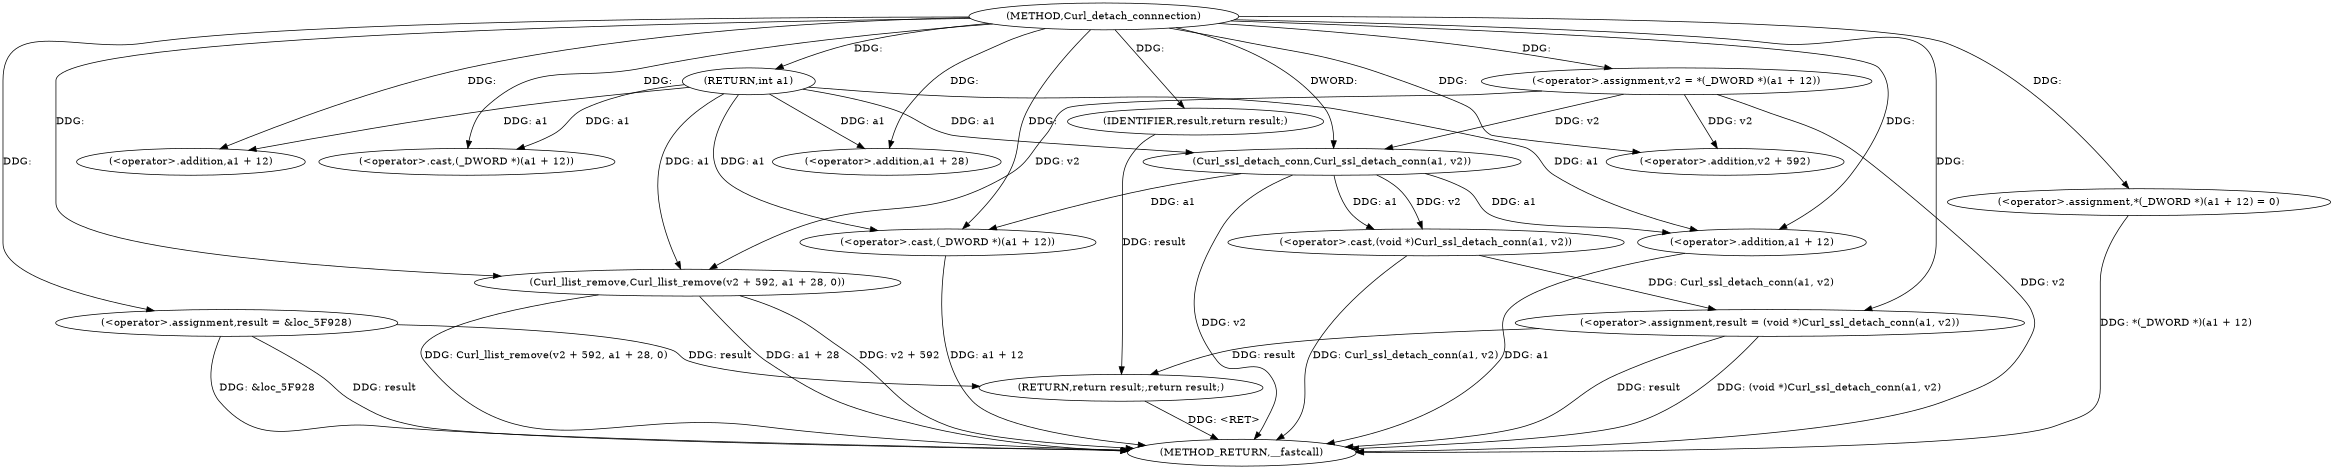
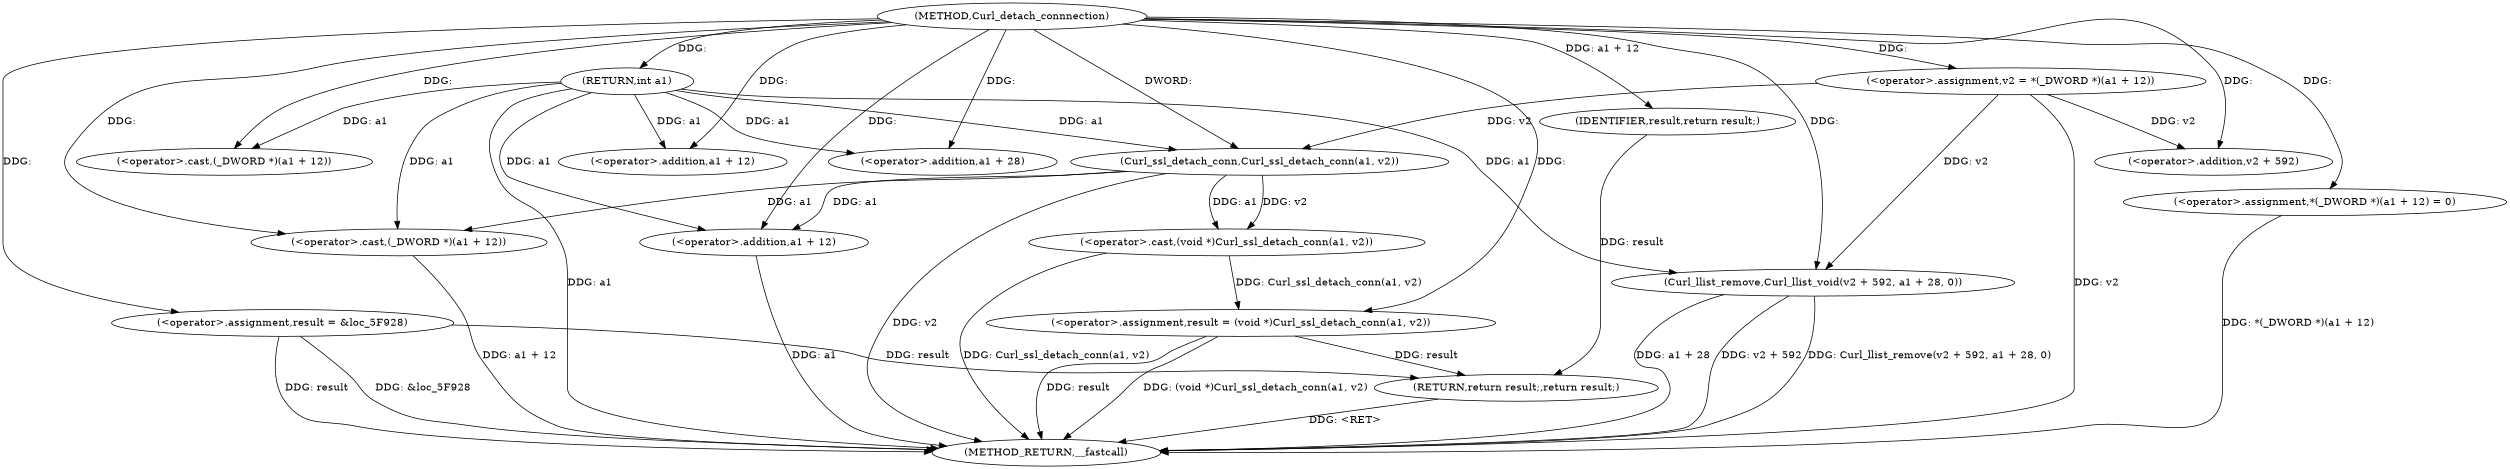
  digraph {
    n1 [label="(METHOD,Curl_detach_connnection)"]
    n2 [label="(RETURN,int a1)"]
    n3 [label="(<operator>.assignment,result = &loc_5F928)"]
    n4 [label="(<operator>.assignment,v2 = *(_DWORD *)(a1 + 12))"]
    n5 [label="(<operator>.cast,(_DWORD *)(a1 + 12))"]
    n6 [label="(<operator>.addition,a1 + 12)"]
-   n7 [label="(Curl_llist_remove,Curl_llist_remove(v2 + 592, a1 + 28, 0))"]
+   n7 [label="(Curl_llist_remove,Curl_llist_void(v2 + 592, a1 + 28, 0))"]
    n8 [label="(<operator>.addition,v2 + 592)"]
    n9 [label="(<operator>.addition,a1 + 28)"]
    n10 [label="(<operator>.assignment,result = (void *)Curl_ssl_detach_conn(a1, v2))"]
    n11 [label="(Curl_ssl_detach_conn,Curl_ssl_detach_conn(a1, v2))"]
    n12 [label="(<operator>.assignment,*(_DWORD *)(a1 + 12) = 0)"]
    n13 [label="(<operator>.cast,(_DWORD *)(a1 + 12))"]
    n14 [label="(<operator>.addition,a1 + 12)"]
    n15 [label="(IDENTIFIER,result,return result;)"]
    n16 [label="(METHOD_RETURN,__fastcall)"]
    n17 [label="(RETURN,return result;,return result;)"]
    n18 [label="(<operator>.cast,(void *)Curl_ssl_detach_conn(a1, v2))"]
    n1 -> n2 [label="DDG: "]
    n1 -> n3 [label="DDG: "]
    n1 -> n4 [label="DDG: "]
    n1 -> n5 [label="DDG: "]
    n1 -> n6 [label="DDG: "]
    n1 -> n7 [label="DDG: "]
    n1 -> n8 [label="DDG: "]
    n1 -> n9 [label="DDG: "]
    n1 -> n10 [label="DDG: "]
    n1 -> n11 [label="DWORD: "]
    n1 -> n12 [label="DDG: "]
    n1 -> n13 [label="DDG: "]
    n1 -> n14 [label="DDG: "]
-   n1 -> n15 [label="DDG: "]
+   n1 -> n15 [label="DDG: a1 + 12"]
    n2 -> n5 [label="DDG: a1"]
    n2 -> n6 [label="DDG: a1"]
    n2 -> n7 [label="DDG: a1"]
    n2 -> n9 [label="DDG: a1"]
    n2 -> n11 [label="DDG: a1"]
    n2 -> n13 [label="DDG: a1"]
    n2 -> n14 [label="DDG: a1"]
+   n2 -> n16 [label="DDG: a1"]
    n3 -> n16 [label="DDG: result"]
    n3 -> n16 [label="DDG: &loc_5F928"]
    n3 -> n17 [label="DDG: result"]
    n4 -> n7 [label="DDG: v2"]
    n4 -> n8 [label="DDG: v2"]
    n4 -> n11 [label="DDG: v2"]
    n4 -> n16 [label="DDG: v2"]
    n7 -> n16 [label="DDG: v2 + 592"]
    n7 -> n16 [label="DDG: Curl_llist_remove(v2 + 592, a1 + 28, 0)"]
    n7 -> n16 [label="DDG: a1 + 28"]
    n10 -> n16 [label="DDG: (void *)Curl_ssl_detach_conn(a1, v2)"]
    n10 -> n16 [label="DDG: result"]
    n10 -> n17 [label="DDG: result"]
    n11 -> n13 [label="DDG: a1"]
    n11 -> n14 [label="DDG: a1"]
    n11 -> n16 [label="DDG: v2"]
    n11 -> n18 [label="DDG: a1"]
    n11 -> n18 [label="DDG: v2"]
    n12 -> n16 [label="DDG: *(_DWORD *)(a1 + 12)"]
    n13 -> n16 [label="DDG: a1 + 12"]
    n14 -> n16 [label="DDG: a1"]
    n15 -> n17 [label="DDG: result"]
    n17 -> n16 [label="DDG: <RET>"]
    n18 -> n10 [label="DDG: Curl_ssl_detach_conn(a1, v2)"]
    n18 -> n16 [label="DDG: Curl_ssl_detach_conn(a1, v2)"]
  }
